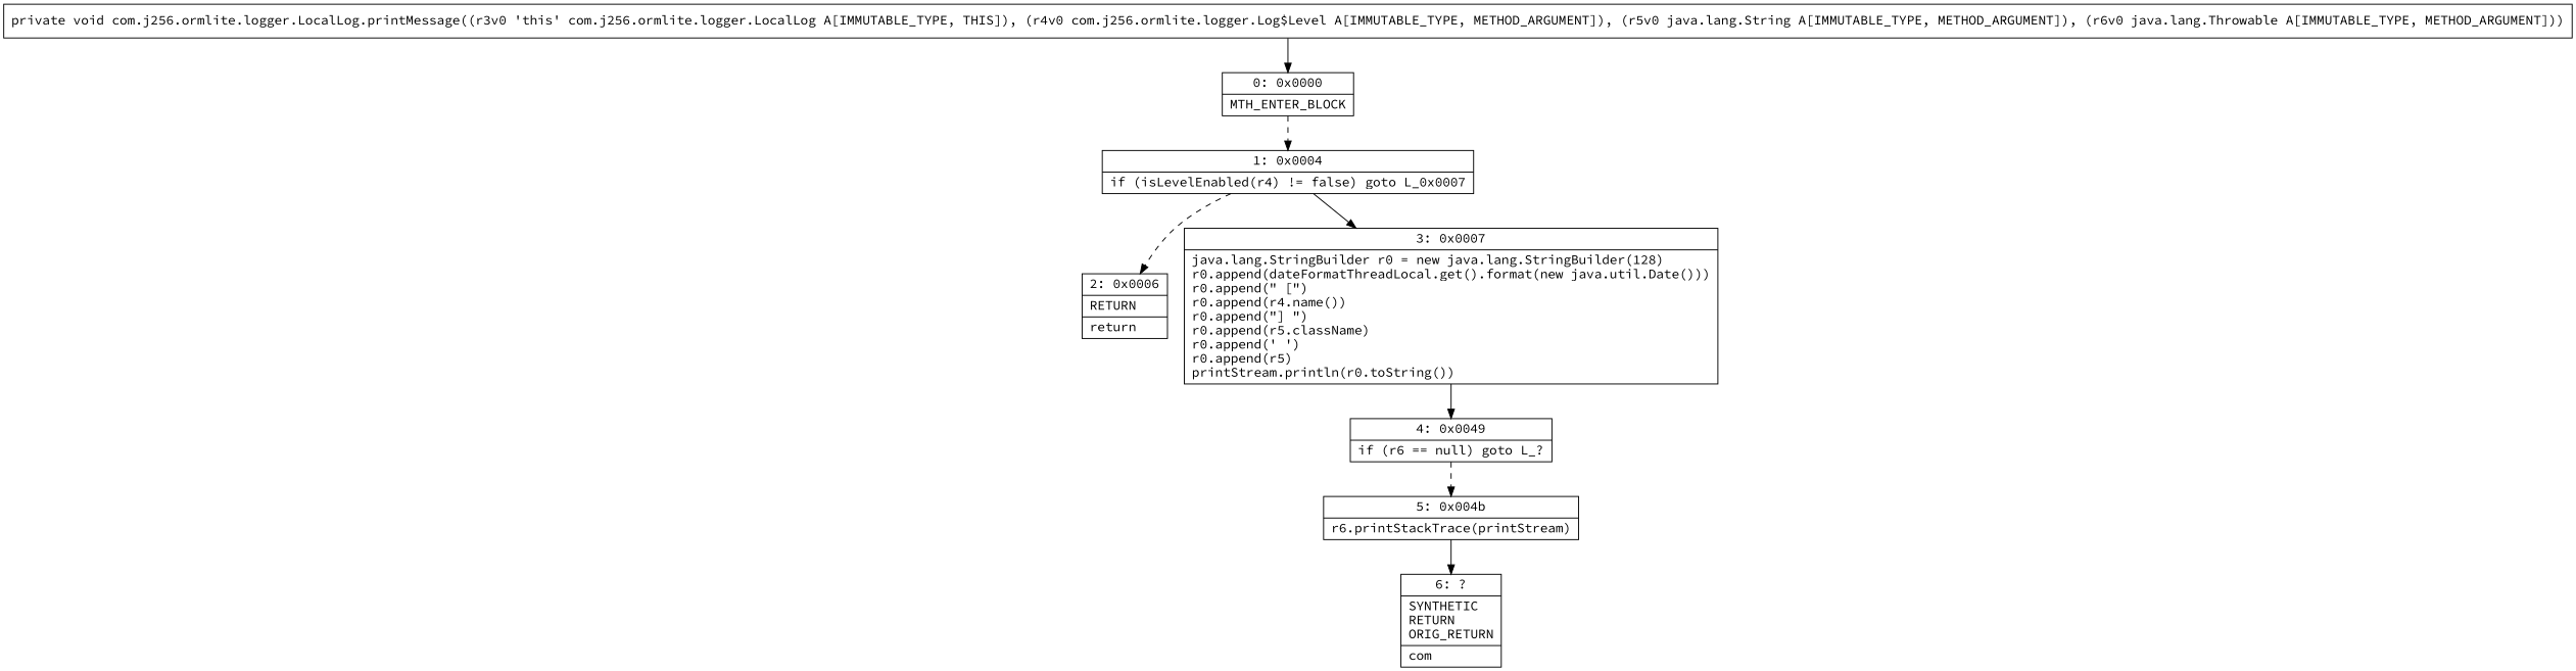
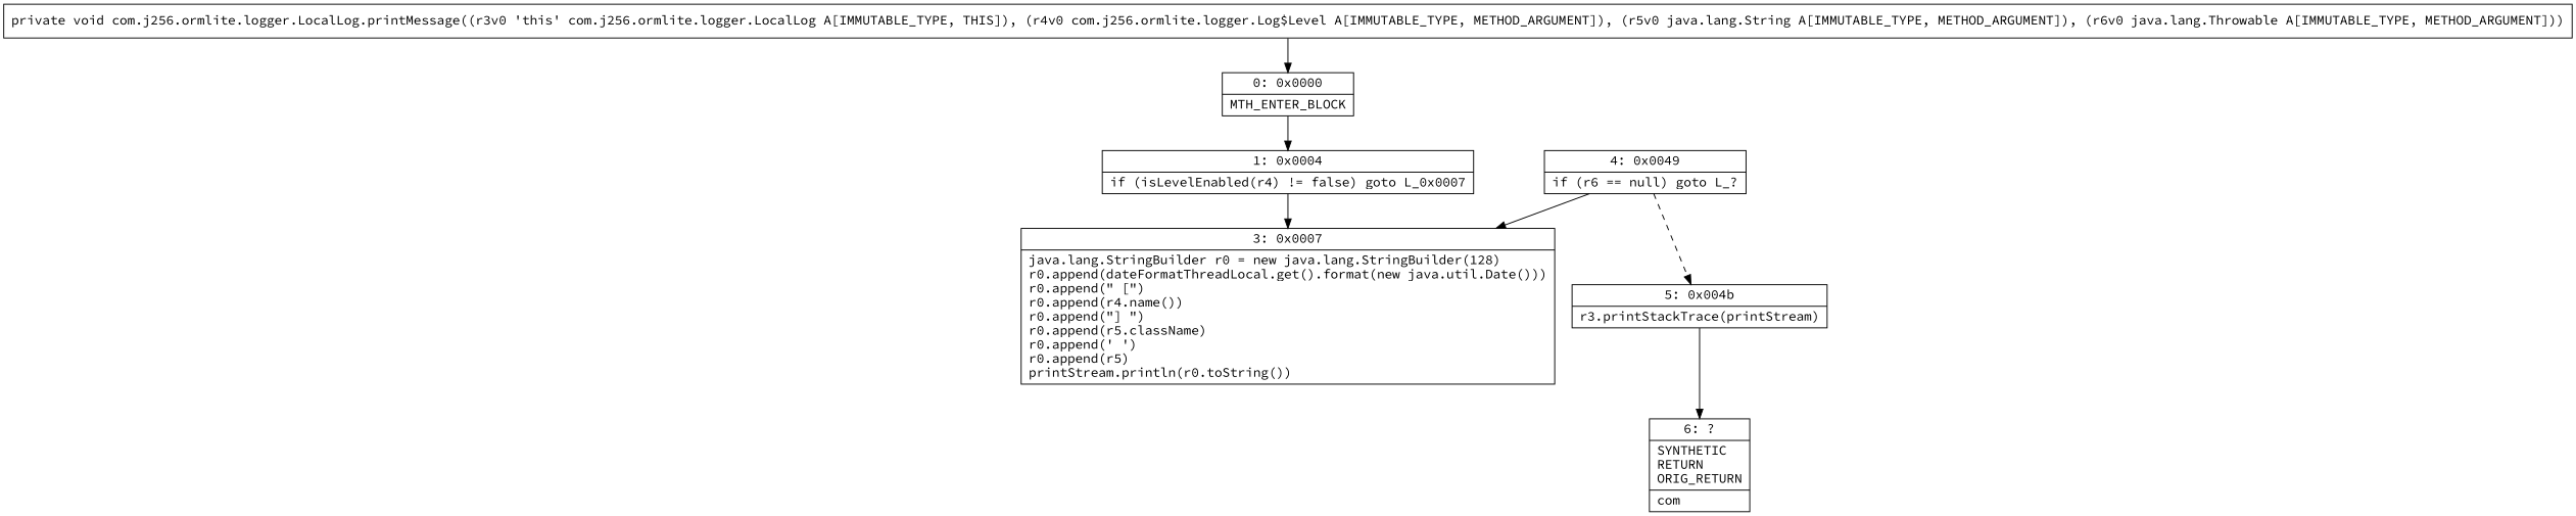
  digraph {
    fontname="Source Code Pro"
    node [fontname="Source Code Pro" shape=record]
    edge [fontname="Source Code Pro"]
    n1 [label="{0\:\ 0x0000|MTH_ENTER_BLOCK\l}"]
    n2 [label="{1\:\ 0x0004|if (isLevelEnabled(r4) != false) goto L_0x0007\l}"]
-   n3 [label="{2\:\ 0x0006|RETURN\l|return\l}"]
    n4 [label="{3\:\ 0x0007|java.lang.StringBuilder r0 = new java.lang.StringBuilder(128)\lr0.append(dateFormatThreadLocal.get().format(new java.util.Date()))\lr0.append(\" [\")\lr0.append(r4.name())\lr0.append(\"] \")\lr0.append(r5.className)\lr0.append(' ')\lr0.append(r5)\lprintStream.println(r0.toString())\l}"]
    n5 [label="{4\:\ 0x0049|if (r6 == null) goto L_?\l}"]
-   n6 [label="{5\:\ 0x004b|r6.printStackTrace(printStream)\l}"]
+   n6 [label="{5\:\ 0x004b|r3.printStackTrace(printStream)\l}"]
    n7 [label="{6\:\ ?|SYNTHETIC\lRETURN\lORIG_RETURN\l|com\l}"]
    n8 [label="{private void com.j256.ormlite.logger.LocalLog.printMessage((r3v0 'this' com.j256.ormlite.logger.LocalLog A[IMMUTABLE_TYPE, THIS]), (r4v0 com.j256.ormlite.logger.Log$Level A[IMMUTABLE_TYPE, METHOD_ARGUMENT]), (r5v0 java.lang.String A[IMMUTABLE_TYPE, METHOD_ARGUMENT]), (r6v0 java.lang.Throwable A[IMMUTABLE_TYPE, METHOD_ARGUMENT])) }"]
-   n1 -> n2 [style=dashed]
-   n2 -> n3 [style=dashed]
+   n1 -> n2
    n2 -> n4
-   n4 -> n5
+   n5 -> n4
    n5 -> n6 [style=dashed]
    n6 -> n7
    n8 -> n1
  }
